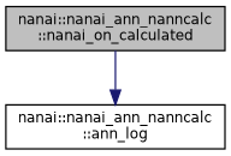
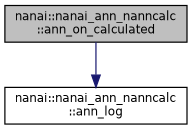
  digraph {
    rankdir=TB
    node [color=black fontname=Helvetica fontsize=10 shape=record style=filled]
-   n1 [fillcolor=grey75 fontcolor=black height=0.2 label="nanai::nanai_ann_nanncalc\l::nanai_on_calculated" width=0.4]
+   n1 [fillcolor=grey75 fontcolor=black height=0.2 label="nanai::nanai_ann_nanncalc\l::ann_on_calculated" width=0.4]
    n2 [fillcolor=white height=0.2 label="nanai::nanai_ann_nanncalc\l::ann_log" width=0.4]
    n1 -> n2 [color=midnightblue fontname=Helvetica fontsize=10 labelfontname=Helvetica labelfontsize=10 style=solid]
  }
